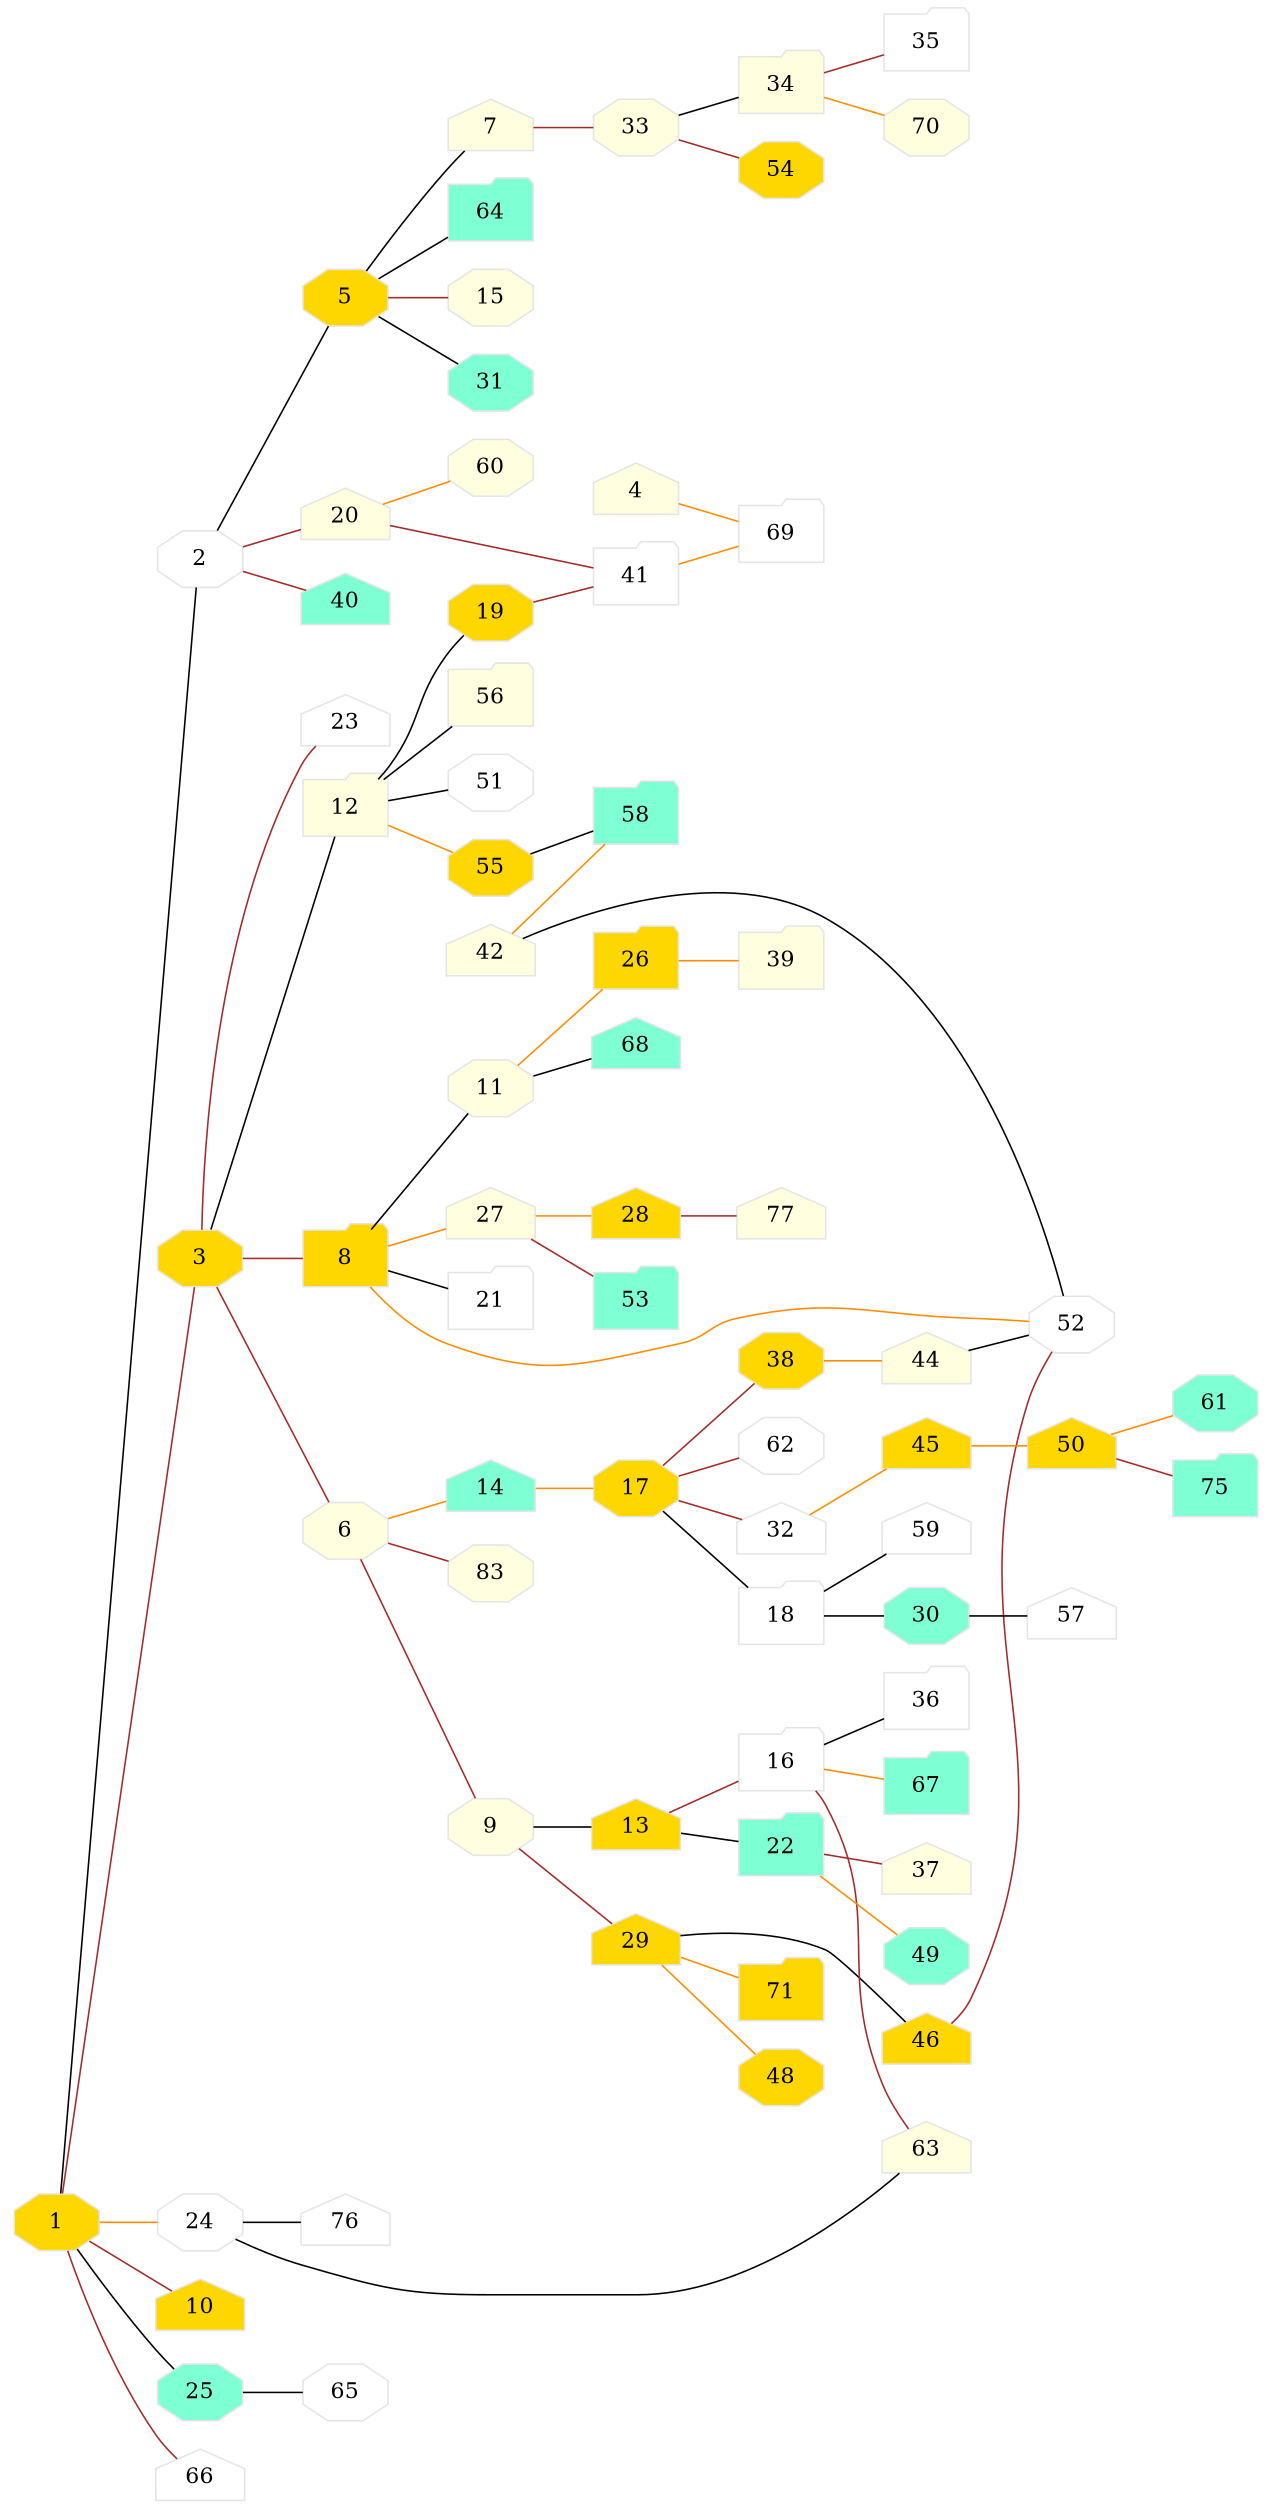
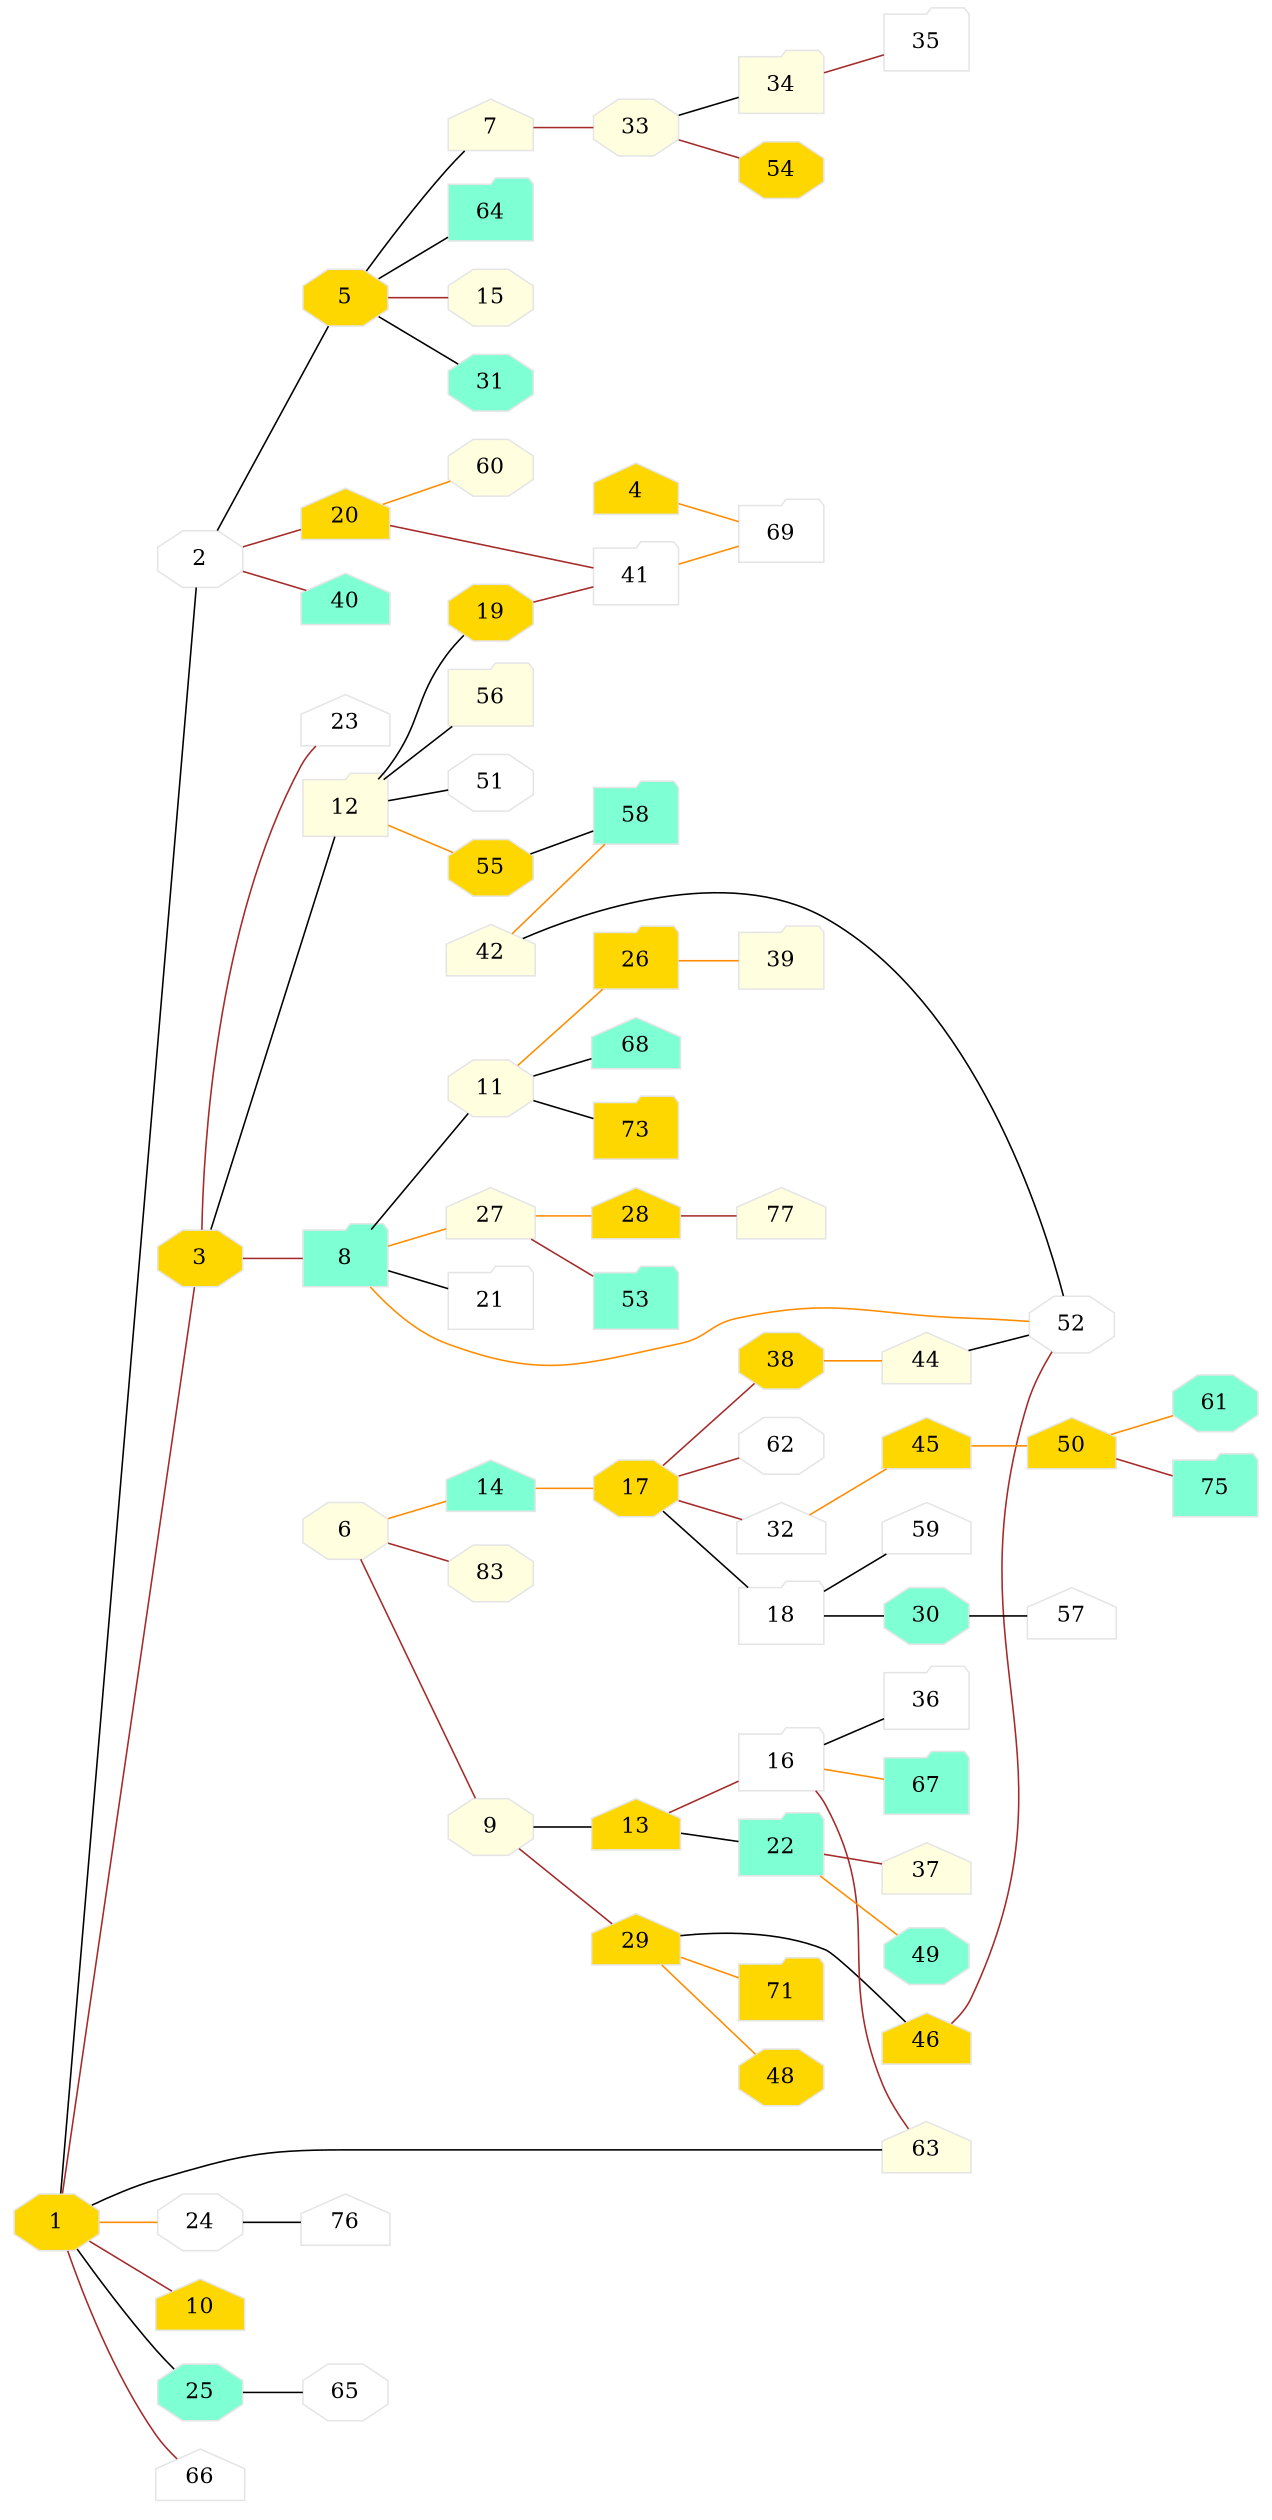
  graph {
    rankdir=LR
    node [color=gray90 fillcolor=lightyellow shape=octagon style=filled]
    edge [color=black]
    1 [fillcolor=gold]
    2 [fillcolor=white]
    3 [fillcolor=gold]
    10 [fillcolor=gold shape=house]
    24 [fillcolor=white]
    25 [fillcolor=aquamarine]
    63 [shape=house]
    66 [fillcolor=white shape=house]
    5 [fillcolor=gold]
-   20 [shape=house]
+   20 [fillcolor=gold shape=house]
    40 [fillcolor=aquamarine shape=house]
    6
-   8 [fillcolor=gold shape=folder]
+   8 [fillcolor=aquamarine shape=folder]
    12 [shape=folder]
    23 [fillcolor=white shape=house]
-   4 [shape=house]
+   4 [fillcolor=gold shape=house]
    69 [fillcolor=white shape=folder]
    76 [fillcolor=white shape=house]
    65 [fillcolor=white]
    7 [shape=house]
    15
    31 [fillcolor=aquamarine]
    64 [fillcolor=aquamarine shape=folder]
    41 [fillcolor=white shape=folder]
    60
    9
    14 [fillcolor=aquamarine shape=house]
    n28 [label=83]
    11
    21 [fillcolor=white shape=folder]
    27 [shape=house]
    52 [fillcolor=white]
    19 [fillcolor=gold]
    51 [fillcolor=white]
    55 [fillcolor=gold]
    56 [shape=folder]
    33
    13 [fillcolor=gold shape=house]
    29 [fillcolor=gold shape=house]
    17 [fillcolor=gold]
    34 [shape=folder]
    54 [fillcolor=gold]
    26 [fillcolor=gold shape=folder]
    68 [fillcolor=aquamarine shape=house]
+   73 [fillcolor=gold shape=folder]
    28 [fillcolor=gold shape=house]
    53 [fillcolor=aquamarine shape=folder]
    16 [fillcolor=white shape=folder]
    22 [fillcolor=aquamarine shape=folder]
    46 [fillcolor=gold shape=house]
    48 [fillcolor=gold]
    71 [fillcolor=gold shape=folder]
    39 [shape=folder]
    58 [fillcolor=aquamarine shape=folder]
    36 [fillcolor=white shape=folder]
    67 [fillcolor=aquamarine shape=folder]
    37 [shape=house]
    49 [fillcolor=aquamarine]
    18 [fillcolor=white shape=folder]
    32 [fillcolor=white shape=house]
    38 [fillcolor=gold]
    62 [fillcolor=white]
    30 [fillcolor=aquamarine]
    59 [fillcolor=white shape=house]
    45 [fillcolor=gold shape=house]
    44 [shape=house]
    57 [fillcolor=white shape=house]
    n68 [label=77 shape=house]
    42 [shape=house]
    50 [fillcolor=gold shape=house]
    35 [fillcolor=white shape=folder]
-   70
    61 [fillcolor=aquamarine]
    75 [fillcolor=aquamarine shape=folder]
    1 -- 2
    1 -- 3 [color=brown]
    1 -- 10 [color=brown]
    1 -- 24 [color=darkorange]
    1 -- 25
-   24 -- 63
+   1 -- 63
    1 -- 66 [color=brown]
    2 -- 5
    2 -- 20 [color=brown]
    2 -- 40 [color=brown]
-   3 -- 6 [color=brown]
    3 -- 8 [color=brown]
    3 -- 12
    3 -- 23 [color=brown]
    24 -- 76
    25 -- 65
    5 -- 7
    5 -- 15 [color=brown]
    5 -- 31
    5 -- 64
    20 -- 41 [color=brown]
    20 -- 60 [color=darkorange]
    6 -- 9 [color=brown]
    6 -- 14 [color=darkorange]
    6 -- n28 [color=brown]
    8 -- 11
    8 -- 21
    8 -- 27 [color=darkorange]
    8 -- 52 [color=darkorange]
    12 -- 19
    12 -- 51
    12 -- 55 [color=darkorange]
    12 -- 56
    4 -- 69 [color=darkorange]
    7 -- 33 [color=brown]
    41 -- 69 [color=darkorange]
    9 -- 13
    9 -- 29 [color=brown]
    14 -- 17 [color=darkorange]
    11 -- 26 [color=darkorange]
    11 -- 68
+   11 -- 73
    27 -- 28 [color=darkorange]
    27 -- 53 [color=brown]
    19 -- 41 [color=brown]
    55 -- 58
    33 -- 34
    33 -- 54 [color=brown]
    13 -- 16 [color=brown]
    13 -- 22
    29 -- 46
    29 -- 48 [color=darkorange]
    29 -- 71 [color=darkorange]
    17 -- 18
    17 -- 32 [color=brown]
    17 -- 38 [color=brown]
    17 -- 62 [color=brown]
    34 -- 35 [color=brown]
-   34 -- 70 [color=darkorange]
    26 -- 39 [color=darkorange]
    28 -- n68 [color=brown]
    16 -- 63 [color=brown]
    16 -- 36
    16 -- 67 [color=darkorange]
    22 -- 37 [color=brown]
    22 -- 49 [color=darkorange]
    46 -- 52 [color=brown]
    18 -- 30
    18 -- 59
    32 -- 45 [color=darkorange]
    38 -- 44 [color=darkorange]
    30 -- 57
    45 -- 50 [color=darkorange]
    44 -- 52
    42 -- 52
    42 -- 58 [color=darkorange]
    50 -- 61 [color=darkorange]
    50 -- 75 [color=brown]
  }
